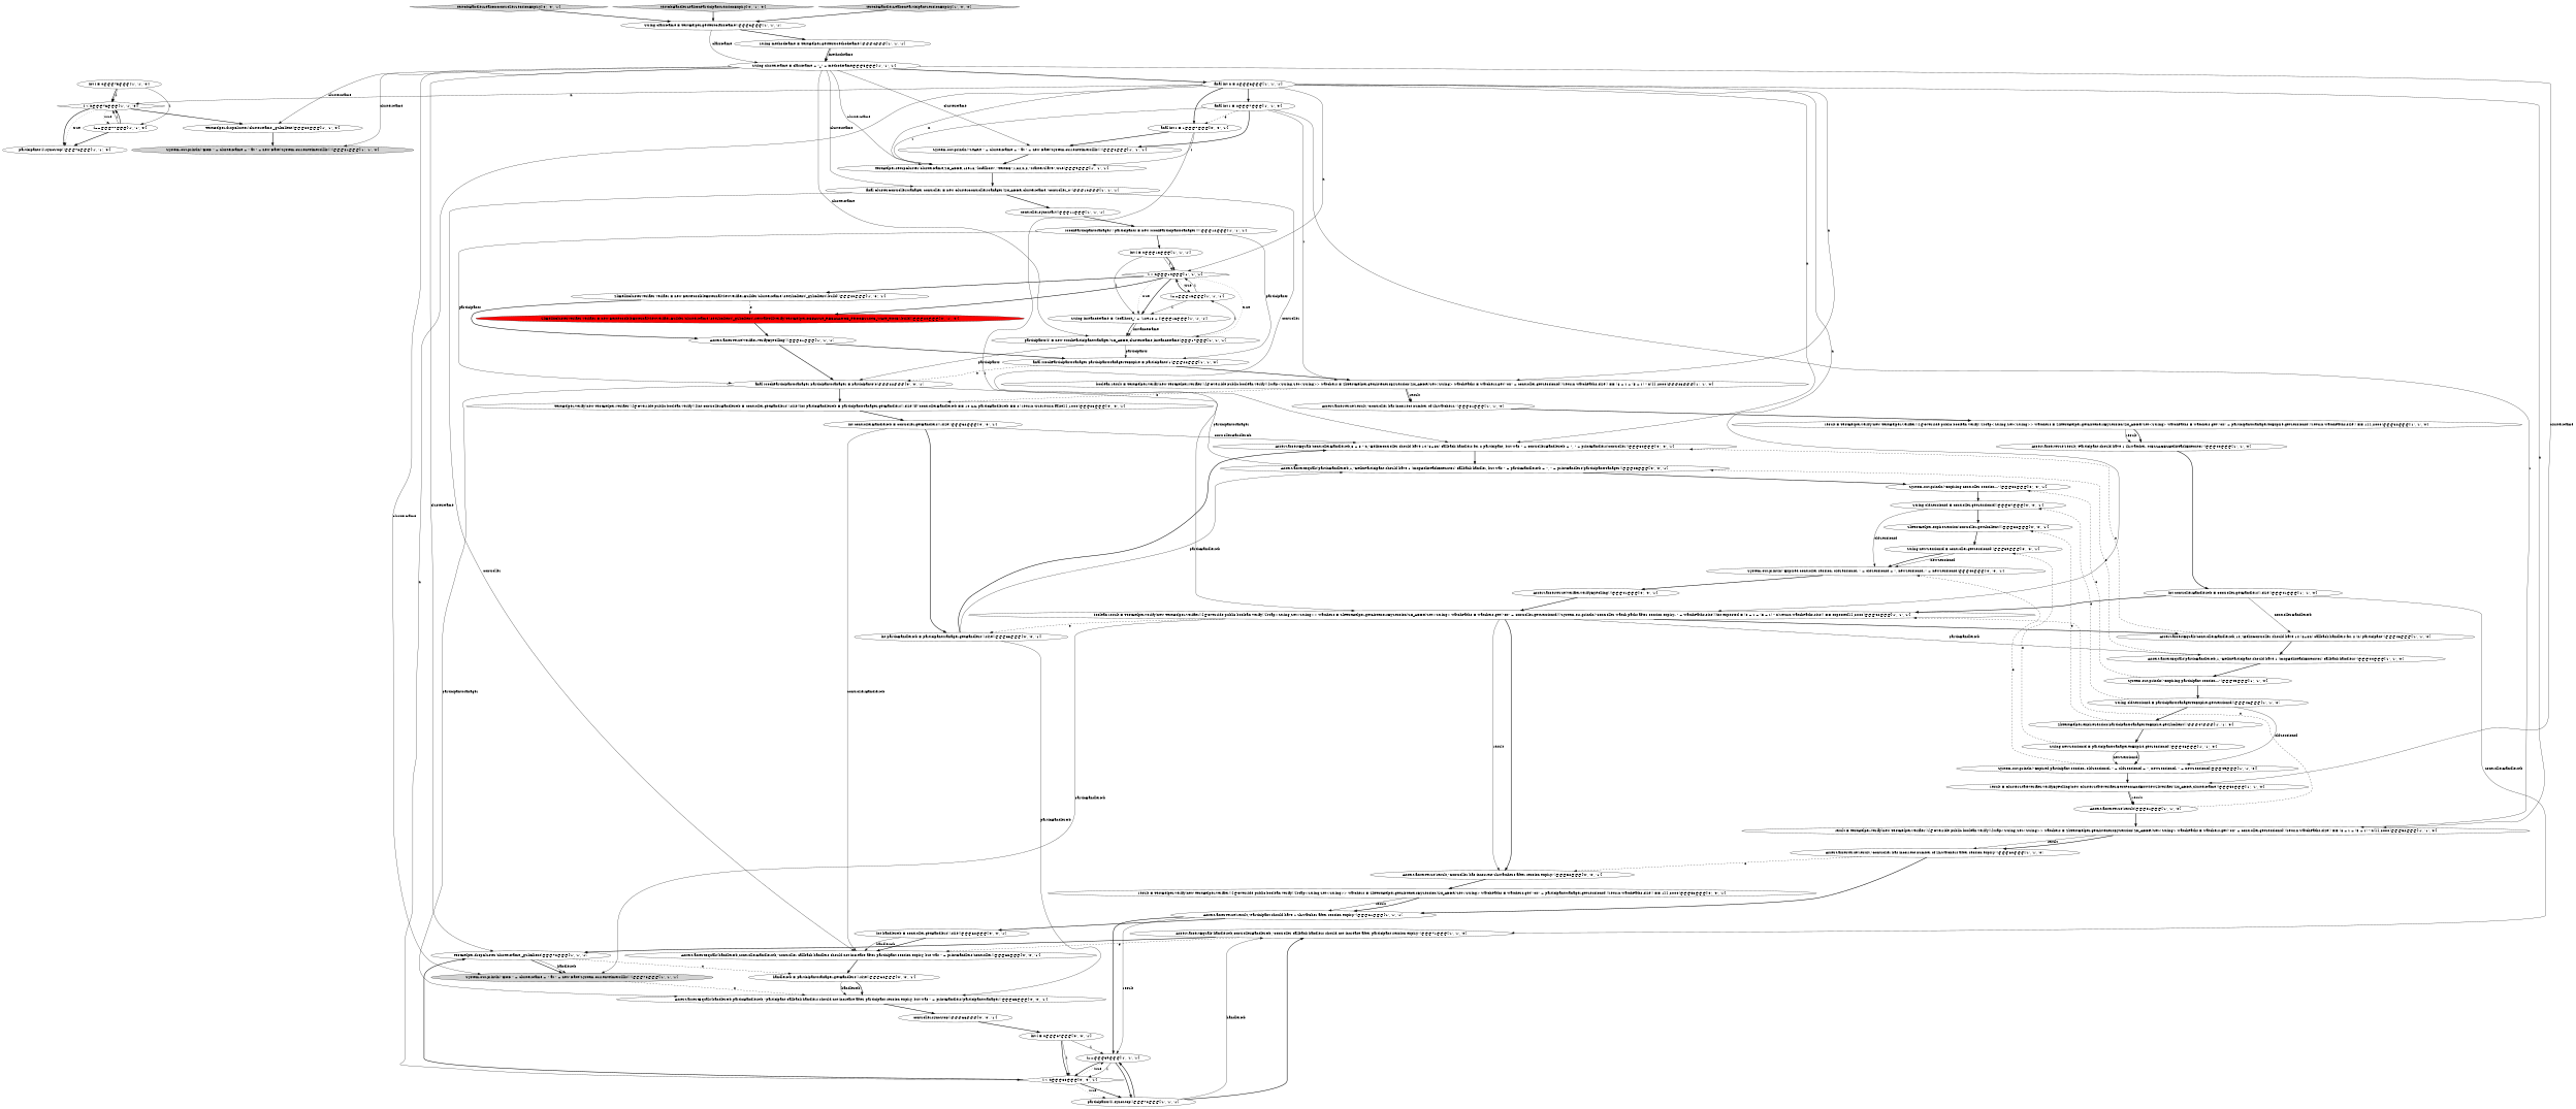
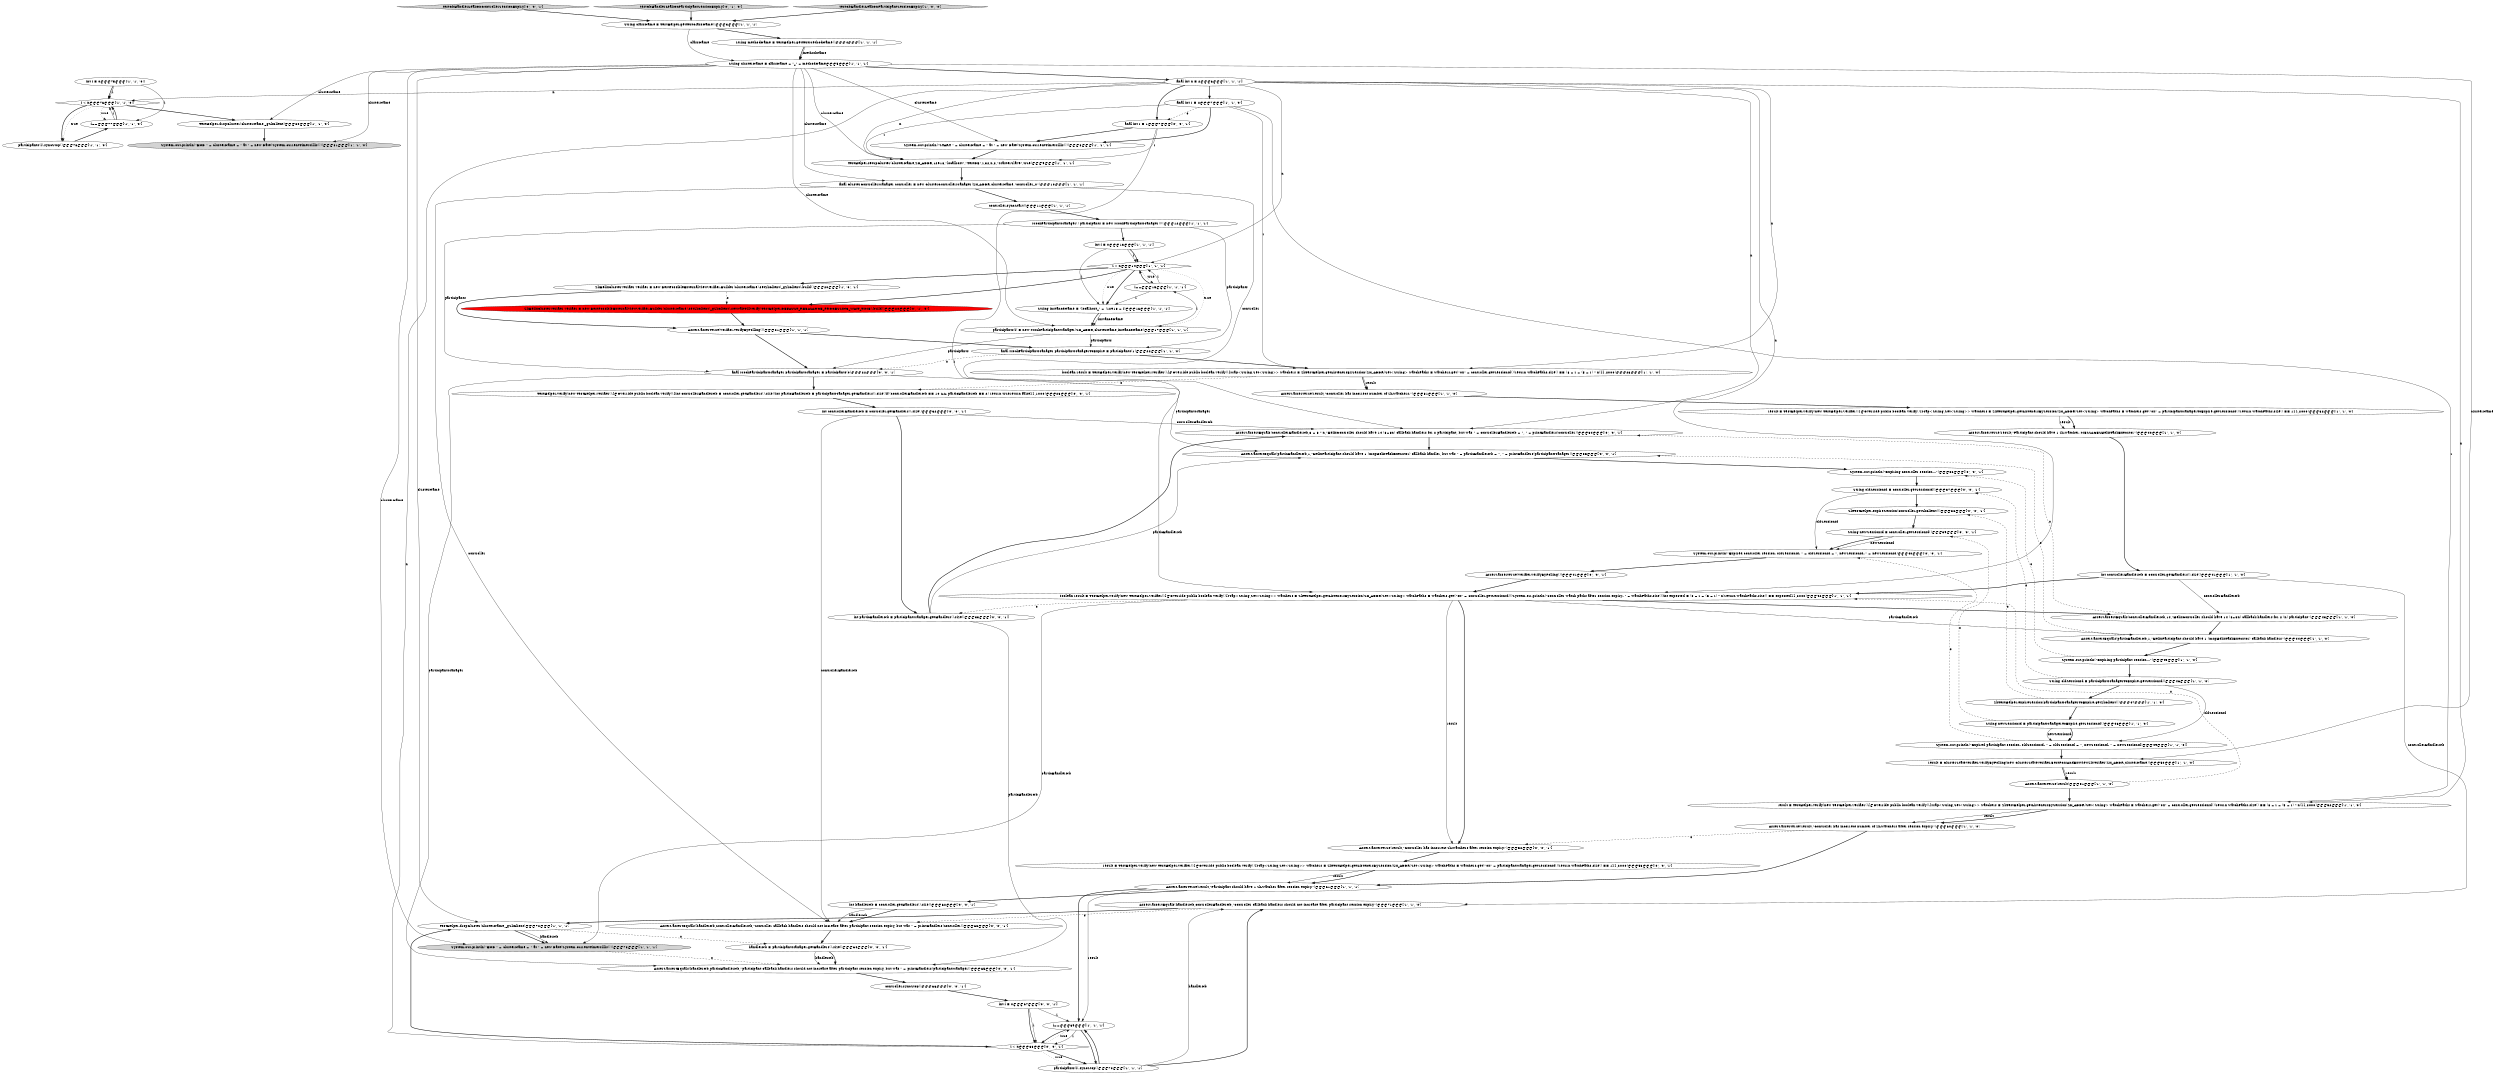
  digraph {
    node [fillcolor=white shape=ellipse style=filled]
    edge [style=bold]
    n1 [label="Assert.assertEquals(handlerNb,controllerHandlerNb,\"controller callback handlers should not increase after participant session expiry\")@@@71@@@['1', '1', '0']"]
    n2 [label="TestHelper.dropCluster(clusterName,_gZkClient)@@@72@@@['1', '1', '1']"]
    n3 [label="Assert.assertEquals(handlerNb,controllerHandlerNb,\"controller callback handlers should not increase after participant session expiry, but was \" + printHandlers(controller))@@@63@@@['0', '0', '1']"]
    n4 [fillcolor=lightgray label="System.out.println(\"END \" + clusterName + \" at \" + new Date(System.currentTimeMillis()))@@@73@@@['1', '1', '1']"]
    n5 [label="handlerNb = participantManager.getHandlers().size()@@@64@@@['0', '0', '1']"]
    n6 [label="Assert.assertTrue(verifier.verifyByPolling())@@@21@@@['1', '1', '1']"]
    n7 [label="final MockParticipantManager participantManager = participants(0(@@@22@@@['0', '0', '1']"]
    n8 [label="final MockParticipantManager participantManagerToExpire = participants(1(@@@22@@@['1', '1', '0']"]
    n9 [label="Assert.assertEquals(handlerNb,particHandlerNb,\"participant callback handlers should not increase after participant session expiry, but was \" + printHandlers(participantManager))@@@65@@@['0', '0', '1']"]
    n10 [label="Assert.assertEquals(particHandlerNb,1,\"HelixParticipant should have 1 (msgHelixTaskExecutor) callback handler, but was \" + particHandlerNb + \", \" + printHandlers(participantManager))@@@35@@@['0', '0', '1']"]
    n11 [label="TestHelper.verify(new TestHelper.Verifier(){@Override public boolean verify(){int controllerHandlerNb = controller.getHandlers().size()int particHandlerNb = participantManager.getHandlers().size()if (controllerHandlerNb == 10 && particHandlerNb == 2) return truereturn false}},1000)@@@23@@@['0', '0', '1']"]
    n12 [label="boolean result = TestHelper.verify(new TestHelper.Verifier(){@Override public boolean verify(){Map<String,Set<String>> watchers = ZkTestHelper.getListenersBySession(ZK_ADDR)Set<String> watchPaths = watchers.get(\"0x\" + controller.getSessionId())return watchPaths.size() == (8 + r + (5 + r) * n)}},2000)@@@23@@@['1', '1', '0']"]
    n13 [label="controller.syncStop()@@@66@@@['0', '0', '1']"]
    n14 [label="int i = 0@@@67@@@['0', '0', '1']"]
    n15 [label="ZkHelixClusterVerifier verifier = new BestPossibleExternalViewVerifier.Builder(clusterName).setZkClient(_gZkClient).build()@@@20@@@['1', '0', '1']"]
    n16 [fillcolor=red label="ZkHelixClusterVerifier verifier = new BestPossibleExternalViewVerifier.Builder(clusterName).setZkClient(_gZkClient).setWaitTillVerify(TestHelper.DEFAULT_REBALANCE_PROCESSING_WAIT_TIME).build()@@@20@@@['0', '1', '0']"]
    n17 [label="int controllerHandlerNb = controller.getHandlers().size()@@@41@@@['1', '1', '0']"]
    n18 [label="Assert.assertEquals(controllerHandlerNb,14,\"HelixController should have 14 (8+3n) callback handlers for 2 (n) participant\")@@@43@@@['1', '1', '0']"]
    n19 [label="boolean result = TestHelper.verify(new TestHelper.Verifier(){@Override public boolean verify(){Map<String,Set<String>> watchers = ZkTestHelper.getListenersBySession(ZK_ADDR)Set<String> watchPaths = watchers.get(\"0x\" + controller.getSessionId())System.err.println(\"controller watch paths after session expiry: \" + watchPaths.size())int expected = (8 + r + (5 + r) * n)return watchPaths.size() == expected}},2000)@@@42@@@['1', '1', '1']"]
    n20 [label="Assert.assertEquals(controllerHandlerNb,8 + 3 * n,\"HelixController should have 14 (8+3n) callback handlers for 2 participant, but was \" + controllerHandlerNb + \", \" + printHandlers(controller))@@@34@@@['0', '0', '1']"]
    n21 [label="Assert.assertEquals(particHandlerNb,1,\"HelixParticipant should have 1 (msgHelixTaskExecutor) callback handlers\")@@@44@@@['1', '1', '0']"]
    n22 [label="int particHandlerNb = participantManager.getHandlers().size()@@@33@@@['0', '0', '1']"]
    n23 [label="Assert.assertTrue(result,\"Controller has incorrect zk-watchers after session expiry.\")@@@52@@@['0', '0', '1']"]
    n24 [fillcolor=lightgray label="System.out.println(\"END \" + clusterName + \" at \" + new Date(System.currentTimeMillis()))@@@81@@@['1', '1', '0']"]
    n25 [label="i++@@@69@@@['1', '1', '1']"]
    n26 [label="i < n@@@68@@@['0', '0', '1']" shape=diamond]
    n27 [label="participants(i(.syncStop()@@@70@@@['1', '1', '1']"]
    n28 [label="final int r = 1@@@7@@@['0', '0', '1']"]
    n29 [label="TestHelper.setupCluster(clusterName,ZK_ADDR,12918,\"localhost\",\"TestDB\",r,32,n,2,\"MasterSlave\",true)@@@9@@@['1', '1', '1']"]
    n30 [label="System.out.println(\"START \" + clusterName + \" at \" + new Date(System.currentTimeMillis()))@@@8@@@['1', '1', '1']"]
    n31 [label="final ClusterControllerManager controller = new ClusterControllerManager(ZK_ADDR,clusterName,\"controller_0\")@@@10@@@['1', '1', '1']"]
    n32 [fillcolor=lightgray label="testCbHandlerLeakOnControllerSessionExpiry['0', '0', '1']" shape=diamond]
    n33 [label="String className = TestHelper.getTestClassName()@@@3@@@['1', '1', '1']"]
    n34 [label="String clusterName = className + \"_\" + methodName@@@5@@@['1', '1', '1']"]
    n35 [label="String methodName = TestHelper.getTestMethodName()@@@4@@@['1', '1', '1']"]
    n36 [label="int controllerHandlerNb = controller.getHandlers().size()@@@32@@@['0', '0', '1']"]
    n37 [label="String oldSessionId = controller.getSessionId()@@@37@@@['0', '0', '1']"]
    n38 [label="ZkTestHelper.expireSession(controller.getZkClient())@@@38@@@['0', '0', '1']"]
    n39 [label="System.out.println(\"Expired controller session. oldSessionId: \" + oldSessionId + \", newSessionId: \" + newSessionId)@@@40@@@['0', '0', '1']"]
    n40 [label="String newSessionId = controller.getSessionId()@@@39@@@['0', '0', '1']"]
    n41 [label="Assert.assertTrue(verifier.verifyByPolling())@@@41@@@['0', '0', '1']"]
    n42 [label="final int n = 2@@@6@@@['1', '1', '1']"]
    n43 [label="i < n@@@76@@@['1', '1', '0']" shape=diamond]
    n44 [label="result = TestHelper.verify(new TestHelper.Verifier(){@Override public boolean verify(){Map<String,Set<String>> watchers = ZkTestHelper.getListenersBySession(ZK_ADDR)Set<String> watchPaths = watchers.get(\"0x\" + controller.getSessionId())return watchPaths.size() == (8 + r + (5 + r) * n)}},2000)@@@52@@@['1', '1', '0']"]
    n45 [label="i < n@@@14@@@['1', '1', '1']" shape=diamond]
    n46 [label="final int r = 2@@@7@@@['1', '1', '0']"]
    n47 [label="i++@@@77@@@['1', '1', '0']"]
    n48 [label="TestHelper.dropCluster(clusterName,_gZkClient)@@@80@@@['1', '1', '0']"]
    n49 [label="participants(i(.syncStop()@@@78@@@['1', '1', '0']"]
    n50 [label="Assert.assertTrue(result,\"Controller has incorrect number of zk-watchers after session expiry.\")@@@60@@@['1', '1', '0']"]
    n51 [label="i++@@@15@@@['1', '1', '1']"]
    n52 [label="String instanceName = \"localhost_\" + (12918 + i)@@@16@@@['1', '1', '1']"]
    n53 [label="participants(i( = new MockParticipantManager(ZK_ADDR,clusterName,instanceName)@@@17@@@['1', '1', '1']"]
    n54 [label="Assert.assertTrue(result,\"Controller has incorrect number of zk-watchers.\")@@@31@@@['1', '1', '0']"]
    n55 [label="System.out.println(\"Expiring controller session...\")@@@36@@@['0', '0', '1']"]
    n56 [label="Assert.assertTrue(result,\"Participant should have 1 zk-watcher after session expiry.\")@@@61@@@['1', '1', '1']"]
    n57 [label="int handlerNb = controller.getHandlers().size()@@@62@@@['0', '0', '1']"]
    n58 [label="int i = 0@@@13@@@['1', '1', '1']"]
    n59 [label="controller.syncStart()@@@11@@@['1', '1', '1']"]
    n60 [label="result = TestHelper.verify(new TestHelper.Verifier(){@Override public boolean verify(){Map<String,Set<String>> watchers = ZkTestHelper.getListenersBySession(ZK_ADDR)Set<String> watchPaths = watchers.get(\"0x\" + participantManager.getSessionId())return watchPaths.size() == 1}},2000)@@@53@@@['0', '0', '1']"]
    n61 [label="result = ClusterStateVerifier.verifyByPolling(new ClusterStateVerifier.BestPossAndExtViewZkVerifier(ZK_ADDR,clusterName))@@@50@@@['1', '1', '0']"]
    n62 [label="String oldSessionId = participantManagerToExpire.getSessionId()@@@46@@@['1', '1', '0']"]
    n63 [label="ZkTestHelper.expireSession(participantManagerToExpire.getZkClient())@@@47@@@['1', '1', '0']"]
    n64 [label="System.out.println(\"Expired participant session. oldSessionId: \" + oldSessionId + \", newSessionId: \" + newSessionId)@@@49@@@['1', '1', '0']"]
    n65 [label="String newSessionId = participantManagerToExpire.getSessionId()@@@48@@@['1', '1', '0']"]
    n66 [fillcolor=lightgray label="testCbHandlerLeakOnParticipantSessionExpiry['0', '1', '0']" shape=diamond]
    n67 [label="Assert.assertTrue(result)@@@51@@@['1', '1', '0']"]
    n68 [label="result = TestHelper.verify(new TestHelper.Verifier(){@Override public boolean verify(){Map<String,Set<String>> watchers = ZkTestHelper.getListenersBySession(ZK_ADDR)Set<String> watchPaths = watchers.get(\"0x\" + participantManagerToExpire.getSessionId())return watchPaths.size() == 1}},2000)@@@32@@@['1', '1', '0']"]
    n69 [label="Assert.assertTrue(result,\"Participant should have 1 zk-watcher. MESSAGESHelixTaskExecutor\")@@@40@@@['1', '1', '0']"]
    n70 [label="System.out.println(\"Expiring participant session...\")@@@45@@@['1', '1', '0']"]
    n71 [label="int i = 0@@@75@@@['1', '1', '0']"]
    n72 [fillcolor=lightgray label="testCbHandlerLeakOnParticipantSessionExpiry['1', '0', '0']" shape=diamond]
    n73 [label="MockParticipantManager(( participants = new MockParticipantManager((((@@@12@@@['1', '1', '1']"]
    n1 -> n2
    n1 -> n3 [label=0 style=dashed]
    n2 -> n4
    n2 -> n4 [label=handlerNb style=solid]
    n2 -> n5 [label=0 style=dashed]
    n3 -> n5
    n4 -> n9 [label=0 style=dashed]
    n5 -> n9 [label=handlerNb style=solid]
    n5 -> n9
    n6 -> n7
    n6 -> n8
    n7 -> n9 [label=participantManager style=solid]
    n7 -> n10 [label=participantManager style=solid]
    n7 -> n11
    n8 -> n7 [label=0 style=dashed]
    n8 -> n12
    n9 -> n13
    n10 -> n55
    n11 -> n36
    n12 -> n11 [label=0 style=dashed]
    n12 -> n54 [label=result style=solid]
    n12 -> n54
    n13 -> n14
    n14 -> n25 [label=i style=solid]
    n14 -> n26 [label=i style=solid]
    n14 -> n26
    n15 -> n6
    n15 -> n16 [label=0 style=dashed]
    n16 -> n6
    n17 -> n1 [label=controllerHandlerNb style=solid]
    n17 -> n18 [label=controllerHandlerNb style=solid]
    n17 -> n19
    n18 -> n20 [label=0 style=dashed]
    n18 -> n21
    n19 -> n4 [label=particHandlerNb style=solid]
    n19 -> n18
    n19 -> n21 [label=particHandlerNb style=solid]
    n19 -> n22 [label=0 style=dashed]
    n19 -> n23 [label=result style=solid]
    n19 -> n23
    n20 -> n10
    n21 -> n10 [label=0 style=dashed]
    n21 -> n70
    n22 -> n9 [label=particHandlerNb style=solid]
    n22 -> n10 [label=particHandlerNb style=solid]
    n22 -> n20
    n23 -> n60
    n25 -> n26 [label=i style=solid]
    n25 -> n26
    n25 -> n27
    n26 -> n2
    n26 -> n25 [label=true style=dotted]
    n26 -> n27
    n26 -> n27 [label=true style=dotted]
    n27 -> n1 [label=handlerNb style=solid]
    n27 -> n1
    n27 -> n25
    n28 -> n19 [label=r style=solid]
    n28 -> n29 [label=r style=solid]
    n28 -> n30
    n29 -> n31
    n30 -> n29
    n31 -> n3 [label=controller style=solid]
    n31 -> n20 [label=controller style=solid]
    n31 -> n59
    n32 -> n33
    n33 -> n34 [label=className style=solid]
    n33 -> n35
    n34 -> n2 [label=clusterName style=solid]
    n34 -> n4 [label=clusterName style=solid]
    n34 -> n24 [label=clusterName style=solid]
    n34 -> n29 [label=clusterName style=solid]
    n34 -> n30 [label=clusterName style=solid]
    n34 -> n31 [label=clusterName style=solid]
    n34 -> n42
    n34 -> n48 [label=clusterName style=solid]
    n34 -> n53 [label=clusterName style=solid]
    n34 -> n61 [label=clusterName style=solid]
    n35 -> n34 [label=methodName style=solid]
    n35 -> n34
    n36 -> n3 [label=controllerHandlerNb style=solid]
    n36 -> n20 [label=controllerHandlerNb style=solid]
    n36 -> n22
    n37 -> n38
    n37 -> n39 [label=oldSessionId style=solid]
    n38 -> n40
    n39 -> n41
    n40 -> n39 [label=newSessionId style=solid]
    n40 -> n39
    n41 -> n19
    n42 -> n12 [label=n style=solid]
    n42 -> n19 [label=n style=solid]
    n42 -> n20 [label=n style=solid]
    n42 -> n26 [label=n style=solid]
    n42 -> n28
    n42 -> n29 [label=n style=solid]
    n42 -> n43 [label=n style=solid]
    n42 -> n44 [label=n style=solid]
    n42 -> n45 [label=n style=solid]
    n42 -> n46
    n43 -> n47 [label=true style=dotted]
    n43 -> n48
    n43 -> n49 [label=true style=dotted]
    n43 -> n49
    n44 -> n50 [label=result style=solid]
    n44 -> n50
    n45 -> n15
    n45 -> n16
    n45 -> n51 [label=true style=dotted]
    n45 -> n52
    n45 -> n52 [label=true style=dotted]
    n45 -> n53 [label=true style=dotted]
    n46 -> n12 [label=r style=solid]
    n46 -> n28 [label=0 style=dashed]
    n46 -> n29 [label=r style=solid]
    n46 -> n30
    n46 -> n44 [label=r style=solid]
    n47 -> n43 [label=i style=solid]
    n47 -> n43
    n48 -> n24
-   n47 -> n49
+   n49 -> n47
    n50 -> n23 [label=0 style=dashed]
    n50 -> n56
    n51 -> n45 [label=i style=solid]
    n51 -> n45
    n51 -> n52 [label=i style=solid]
    n52 -> n53 [label=instanceName style=solid]
    n52 -> n53
    n53 -> n7 [label=participants style=solid]
    n53 -> n8 [label=participants style=solid]
    n53 -> n51 [label=i style=solid]
    n54 -> n68
    n55 -> n37
    n56 -> n25
    n56 -> n25 [label=result style=solid]
    n56 -> n57
    n57 -> n3
    n57 -> n3 [label=handlerNb style=solid]
    n58 -> n45
    n58 -> n45 [label=i style=solid]
    n58 -> n52 [label=i style=solid]
    n59 -> n73
    n60 -> n56 [label=result style=solid]
    n60 -> n56
    n61 -> n67 [label=result style=solid]
    n61 -> n67
    n62 -> n37 [label=0 style=dashed]
    n62 -> n63
    n62 -> n64 [label=oldSessionId style=solid]
    n63 -> n38 [label=0 style=dashed]
    n63 -> n65
    n64 -> n39 [label=0 style=dashed]
    n64 -> n61
    n65 -> n40 [label=0 style=dashed]
    n65 -> n64 [label=newSessionId style=solid]
    n65 -> n64
    n66 -> n33
    n67 -> n19 [label=0 style=dashed]
    n67 -> n44
    n68 -> n69
    n68 -> n69 [label=result style=solid]
    n69 -> n17
    n70 -> n55 [label=0 style=dashed]
    n70 -> n62
    n71 -> n43
    n71 -> n43 [label=i style=solid]
    n71 -> n47 [label=i style=solid]
    n72 -> n33
    n73 -> n7 [label=participants style=solid]
    n73 -> n8 [label=participants style=solid]
    n73 -> n58
  }
